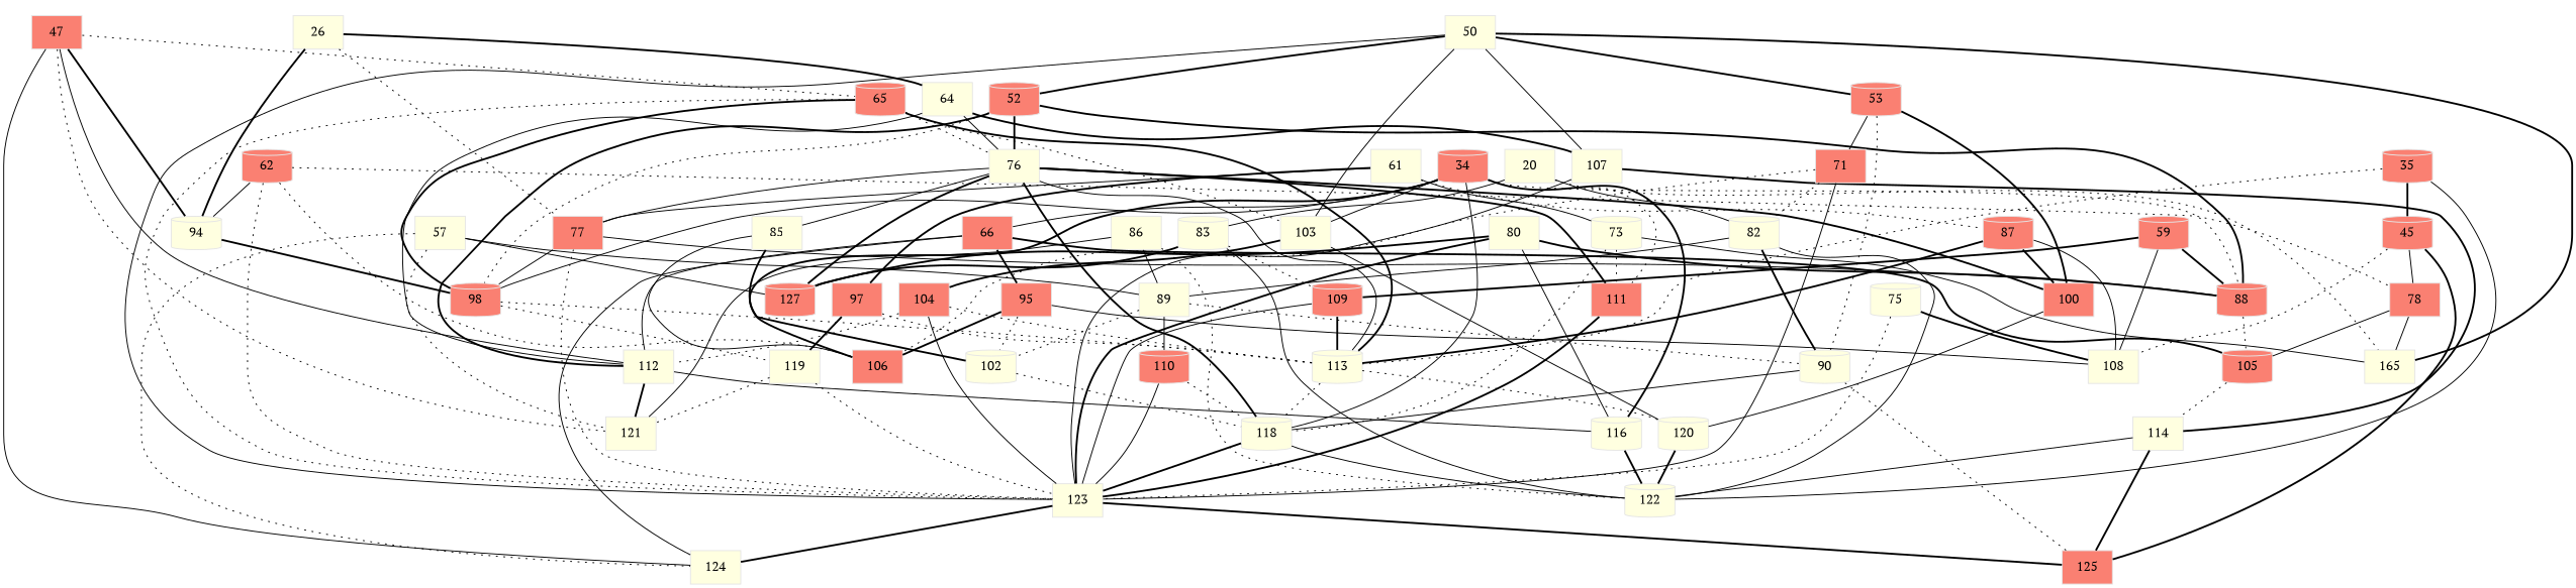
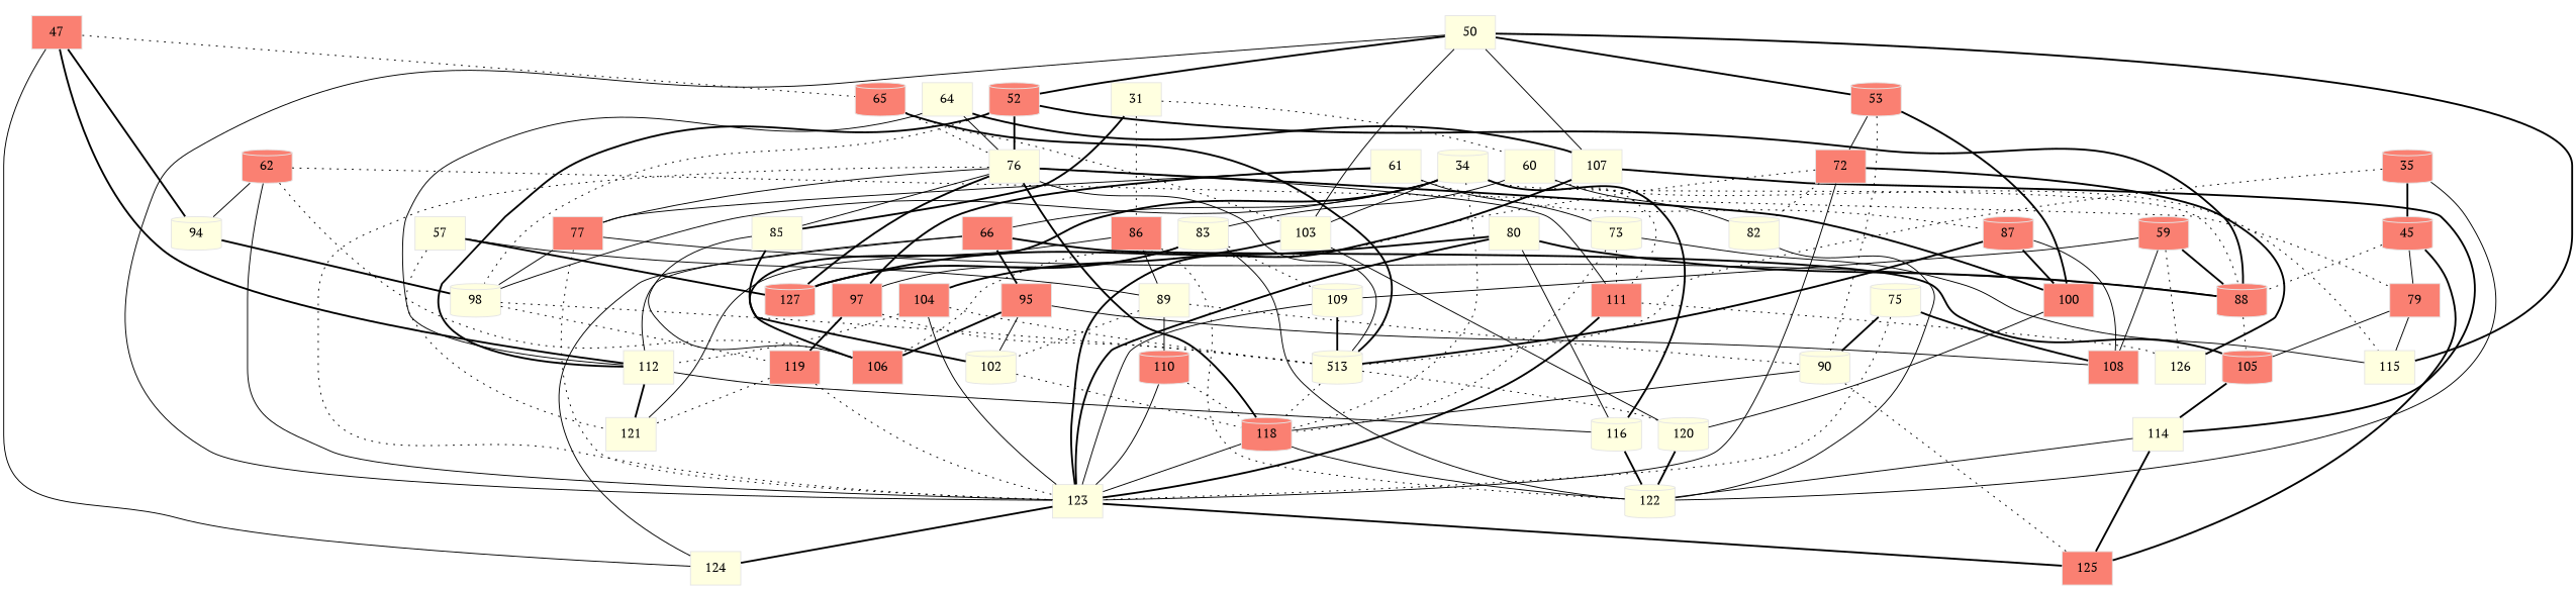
  graph {
    fontname="PT Serif"
    node [color=gray90 fillcolor=lightyellow fontname="PT Serif" shape=box style=filled]
    edge [fontname="PT Serif" style=solid]
-   26
    64
    77 [fillcolor=salmon super="+40"]
    94 [shape=cylinder]
    112 [super="+14+43"]
    107
    76 [super="+41+69"]
    88 [fillcolor=salmon shape=cylinder super="+21+84"]
-   98 [fillcolor=salmon shape=cylinder super="+20+92"]
+   98 [shape=cylinder super="+20+92"]
    123 [super="+2+38+42+56"]
-   60 [label=20]
+   31
+   60
    85
-   86 [super="+3"]
-   115 [label=165]
+   86 [fillcolor=salmon super="+3"]
+   115
    82 [shape=cylinder]
    83 [shape=cylinder super="+29"]
    106 [fillcolor=salmon super="+5"]
    102 [shape=cylinder]
    122 [shape=cylinder super="+18+51"]
    121 [super="+6"]
    89 [super="+36"]
-   34 [fillcolor=salmon shape=cylinder super="+16"]
+   34 [shape=cylinder super="+16"]
    66 [fillcolor=salmon super="+63"]
    103 [super="+74"]
    111 [fillcolor=salmon super="+58"]
    116 [shape=cylinder]
-   118 [shape=cylinder super="+30+91+101"]
+   118 [fillcolor=salmon shape=cylinder super="+30+91+101"]
    124 [super="+44"]
    95 [fillcolor=salmon super="+7"]
    105 [fillcolor=salmon shape=cylinder]
-   113 [shape=cylinder super="+96"]
-   119
+   113 [shape=cylinder super="+96" label=513]
+   119 [fillcolor=salmon]
    120 [shape=cylinder]
    104 [fillcolor=salmon super="+70"]
+   126
    45 [fillcolor=salmon shape=cylinder super="+32"]
-   79 [fillcolor=salmon label=78]
+   79 [fillcolor=salmon]
    125 [fillcolor=salmon]
    35 [fillcolor=salmon shape=cylinder]
    47 [fillcolor=salmon super="+23"]
    65 [fillcolor=salmon shape=cylinder super="+28"]
    50 [super="+46"]
    52 [fillcolor=salmon shape=cylinder super="+48"]
    53 [fillcolor=salmon shape=cylinder]
-   71 [fillcolor=salmon super="+55"]
+   71 [fillcolor=salmon super="+55" label=72]
    90 [shape=cylinder super="+37"]
    100 [fillcolor=salmon]
    114
    127 [fillcolor=salmon shape=cylinder super="+93"]
    110 [fillcolor=salmon shape=cylinder]
    57
    59 [fillcolor=salmon shape=cylinder]
-   108 [super="+81"]
-   109 [fillcolor=salmon shape=cylinder super="+99"]
+   108 [fillcolor=salmon super="+81"]
+   109 [shape=cylinder super="+99"]
    97 [fillcolor=salmon]
    61
    73 [shape=cylinder]
    87 [fillcolor=salmon shape=cylinder]
    62 [fillcolor=salmon shape=cylinder]
    75 [shape=cylinder]
    80
-   26 -- 64 [style=bold]
-   26 -- 77 [style=dotted weight=2]
-   26 -- 94 [style=bold]
    64 -- 112
    64 -- 107 [style=bold]
    64 -- 76
    77 -- 88
    77 -- 98
    77 -- 123 [style=dotted weight=2]
    94 -- 98 [style=bold]
    112 -- 121 [style=bold]
    112 -- 116
-   107 -- 123
+   107 -- 123 [style=bold]
    107 -- 114 [style=bold]
    76 -- 77
-   65 -- 123 [style=dotted]
+   76 -- 123 [style=dotted]
    76 -- 85
-   76 -- 111 [style=bold]
+   76 -- 111
    76 -- 118 [style=bold weight=4]
    76 -- 113
    76 -- 100 [style=bold]
    76 -- 127 [style=bold weight=2]
    88 -- 105 [style=dotted]
    98 -- 113 [style=dotted]
    98 -- 119 [style=dotted]
    123 -- 124 [style=bold weight=3]
    123 -- 125 [style=bold]
+   31 -- 60 [style=dotted]
+   31 -- 85 [style=bold]
+   31 -- 86 [style=dotted weight=2]
    60 -- 115 [style=dotted]
    60 -- 82
    60 -- 83
    85 -- 106
    85 -- 102 [style=bold]
    86 -- 122 [style=dotted]
    86 -- 121
    86 -- 89
    82 -- 122
-   82 -- 89
    83 -- 122
    83 -- 127 [style=bold weight=2]
    83 -- 109 [style=dotted]
+   83 -- 97
    102 -- 118 [style=dotted]
    89 -- 102 [style=dotted]
    89 -- 90 [style=dotted]
    89 -- 110
    34 -- 88 [style=dotted]
    34 -- 98 [weight=2]
    34 -- 106 [style=bold]
    34 -- 66
    34 -- 103
    34 -- 111 [style=dotted]
    34 -- 116 [style=bold]
-   34 -- 118 [weight=4]
+   34 -- 118 [style=dotted weight=4]
    66 -- 112 [weight=2]
    66 -- 124
    66 -- 95 [style=bold]
    66 -- 105 [style=bold]
    103 -- 120
    103 -- 104 [style=bold]
    111 -- 123 [style=bold weight=2]
+   111 -- 126 [style=dotted]
    116 -- 122 [style=bold]
-   118 -- 123 [style=bold weight=3]
+   118 -- 123 [weight=3]
    118 -- 122
    95 -- 106 [style=bold weight=2]
-   95 -- 102 [style=dotted]
+   95 -- 102
    95 -- 108 [weight=2]
-   105 -- 114 [style=dotted]
+   105 -- 114 [style=bold]
    113 -- 118 [style=dotted weight=2]
    113 -- 120 [style=dotted]
    119 -- 123 [style=dotted]
    119 -- 121 [style=dotted]
    120 -- 122 [style=bold]
    104 -- 112 [style=dotted]
    104 -- 123
    104 -- 113 [style=dotted]
-   45 -- 108 [style=dotted weight=2]
+   45 -- 88 [style=dotted weight=2]
    45 -- 79
    45 -- 125 [style=bold]
    79 -- 115
    79 -- 105
    35 -- 122
    35 -- 113 [style=dotted]
    35 -- 45 [style=bold weight=2]
    47 -- 94 [style=bold]
-   47 -- 112
-   47 -- 121 [style=dotted weight=2]
+   47 -- 112 [style=bold]
    47 -- 124
    47 -- 65 [style=dotted]
    65 -- 76 [style=dotted]
-   65 -- 98 [style=bold]
    65 -- 103 [style=dotted weight=2]
    65 -- 113 [style=bold]
    50 -- 107
    50 -- 123
    50 -- 115 [style=bold]
    50 -- 103
    50 -- 52 [style=bold]
    50 -- 53 [style=bold]
    52 -- 112 [style=bold]
    52 -- 76 [style=bold weight=4]
    52 -- 88 [style=bold]
    52 -- 98 [style=dotted]
    53 -- 71
    53 -- 90 [style=dotted]
    53 -- 100 [style=bold]
    71 -- 123 [weight=2]
    71 -- 82 [style=dotted]
    71 -- 106 [style=dotted]
+   71 -- 126 [style=bold]
    90 -- 118
    90 -- 125 [style=dotted]
    100 -- 120
    114 -- 122
    114 -- 125 [style=bold]
    110 -- 123
    110 -- 118 [style=dotted]
    57 -- 121 [style=dotted]
    57 -- 89
-   57 -- 124 [style=dotted]
-   57 -- 127
+   57 -- 127 [style=bold]
    59 -- 88 [style=bold]
+   59 -- 126 [style=dotted]
    59 -- 108
-   59 -- 109 [style=bold]
+   59 -- 109
    109 -- 123 [weight=2]
    109 -- 113 [style=bold weight=2]
    97 -- 113 [style=dotted]
    97 -- 119 [style=bold]
    61 -- 77
    61 -- 97 [style=bold]
    61 -- 73
    61 -- 87 [style=dotted]
    73 -- 115
    73 -- 111 [style=dotted]
    73 -- 118 [style=dotted]
    87 -- 113 [style=bold]
    87 -- 100 [style=bold]
    87 -- 108
    62 -- 94
-   62 -- 123 [style=dotted]
+   62 -- 123
    62 -- 106 [style=dotted]
    62 -- 79 [style=dotted]
    75 -- 123 [style=dotted]
-   82 -- 90 [style=bold weight=2]
+   75 -- 90 [style=bold weight=2]
    75 -- 108 [style=bold]
    80 -- 88 [style=bold]
    80 -- 123 [style=bold]
    80 -- 116
    80 -- 127 [style=bold]
  }
